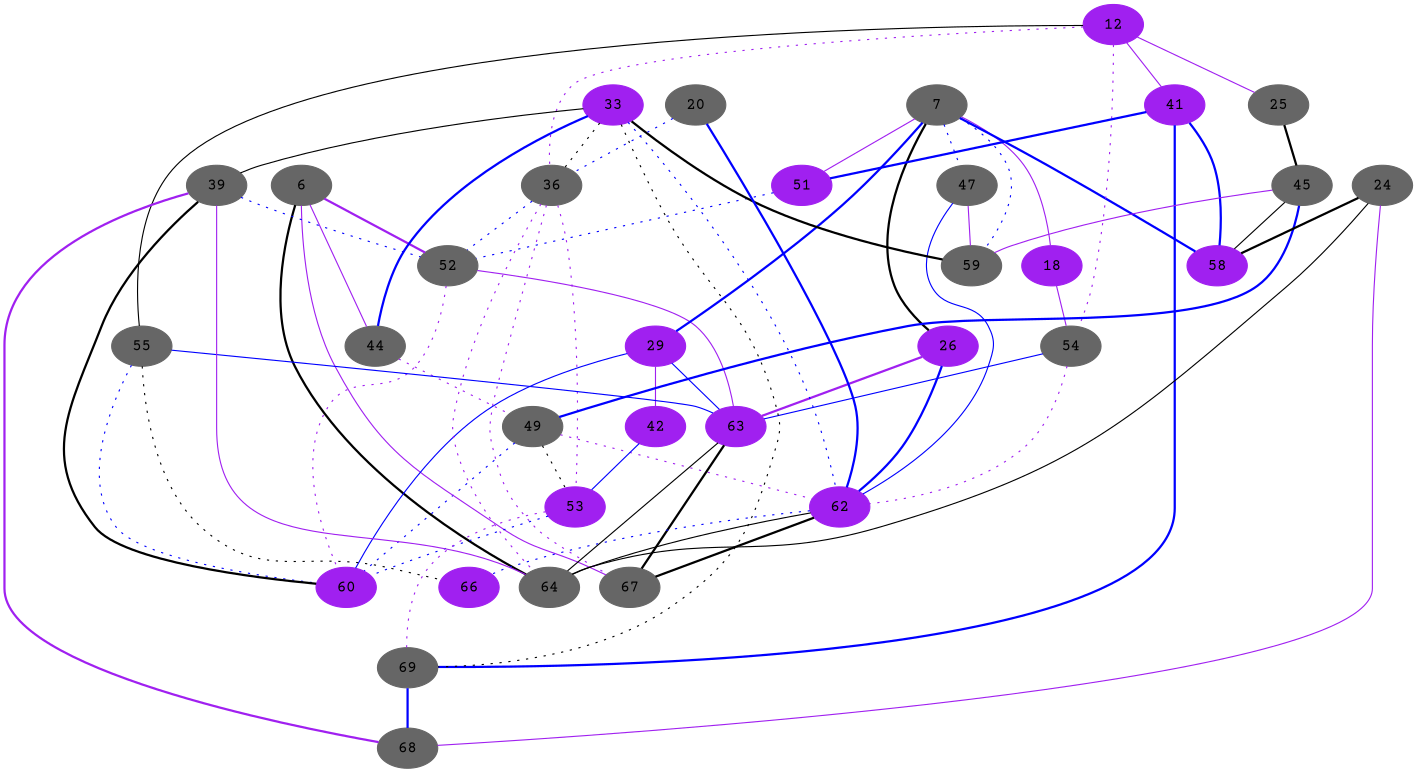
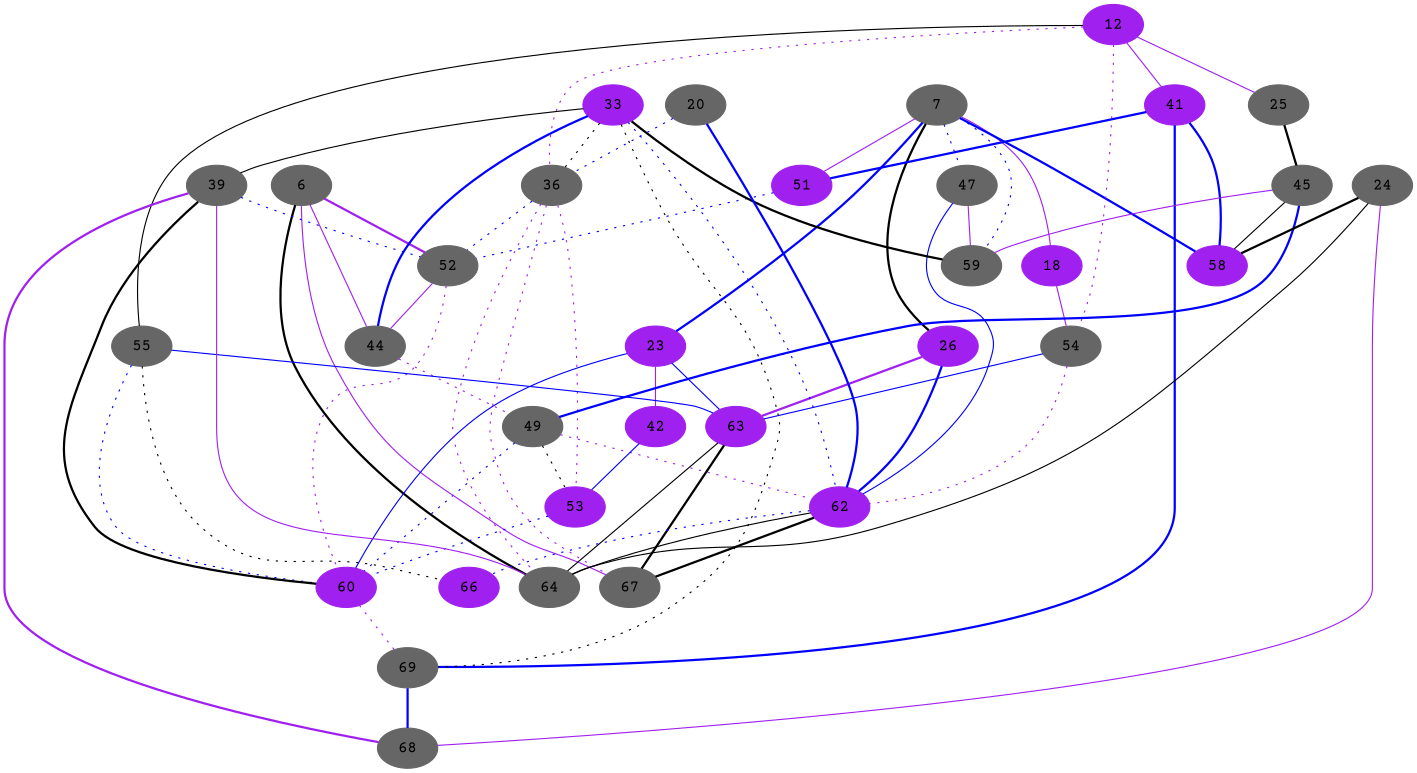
  graph {
    fontname="Courier Prime"
    node [color=gray40 fontname="Courier Prime" style=filled]
    edge [color=blue fontname="Courier Prime" style=dotted]
    44 [super="+17"]
    49 [super="+9+14"]
    6
    52 [super="+4"]
    64 [super="+28+37"]
    67 [super="+65+50"]
    60 [color=purple super="+30+46"]
    63 [color=purple super="+3+40"]
    18 [color=purple]
    7
-   23 [color=purple label=29]
+   23 [color=purple]
    26 [color=purple]
    47 [super="+11"]
    51 [color=purple super="+35"]
    58 [color=purple]
    59 [super="+56"]
    54 [super="+5"]
    42 [color=purple]
    62 [color=purple super="+48+38"]
    12 [color=purple]
    25
    36 [super="+34"]
    41 [color=purple]
    55
    45 [super="+29"]
    53 [color=purple super="+43"]
    n27 [label=69 super="+32"]
    66 [color=purple]
    33 [color=purple super="+16"]
    39
    20
    24
    68 [super="+57"]
    44 -- 49 [color=purple]
    49 -- 60 [weight=2]
    49 -- 62 [color=purple weight=3]
    49 -- 53 [color=black weight=2]
    6 -- 44 [color=purple style=solid]
    6 -- 52 [color=purple style=bold]
    6 -- 64 [color=black style=bold weight=2]
    6 -- 67 [color=purple style=solid weight=2]
    52 -- 60 [color=purple]
-   52 -- 63 [color=purple style=solid weight=2]
-   53 -- n27 [color=purple weight=2]
+   52 -- 44 [color=purple style=solid weight=2]
+   60 -- n27 [color=purple weight=2]
    63 -- 64 [color=black style=solid weight=2]
    63 -- 67 [color=black style=bold]
    18 -- 54 [color=purple style=solid]
    7 -- 18 [color=purple style=solid]
    7 -- 23 [style=bold]
    7 -- 26 [color=black style=bold]
    7 -- 47
    7 -- 51 [color=purple style=solid weight=2]
    7 -- 58 [style=bold]
    7 -- 59
    23 -- 60 [style=solid]
    23 -- 63 [style=solid]
    23 -- 42 [color=purple style=solid]
    26 -- 63 [color=purple style=bold weight=2]
    26 -- 62 [style=bold]
    47 -- 59 [color=purple style=solid weight=2]
    47 -- 62 [style=solid]
    51 -- 52
    54 -- 63 [style=solid weight=2]
    54 -- 62 [color=purple]
    42 -- 53 [style=solid]
    62 -- 64 [color=black style=solid weight=2]
    62 -- 67 [color=black style=bold]
    62 -- 66
    12 -- 54 [color=purple weight=2]
    12 -- 25 [color=purple style=solid]
    12 -- 36 [color=purple]
    12 -- 41 [color=purple style=solid]
    12 -- 55 [color=black style=solid]
    25 -- 45 [color=black style=bold]
    36 -- 52
    36 -- 64 [color=purple weight=2]
    36 -- 67 [color=purple]
    36 -- 53 [color=purple weight=2]
    41 -- 51 [style=bold]
    41 -- 58 [style=bold]
    41 -- n27 [style=bold]
    55 -- 60
    55 -- 63 [style=solid]
    55 -- 66 [color=black]
    45 -- 49 [style=bold weight=2]
    45 -- 58 [color=black style=solid]
    45 -- 59 [color=purple style=solid]
    53 -- 60
    n27 -- 68 [style=bold weight=2]
    33 -- 44 [style=bold]
    33 -- 59 [color=black style=bold weight=2]
    33 -- 62
    33 -- 36 [color=black]
    33 -- n27 [color=black]
    33 -- 39 [color=black style=solid weight=2]
    39 -- 52 [weight=2]
    39 -- 64 [color=purple style=solid weight=2]
    39 -- 60 [color=black style=bold]
    39 -- 68 [color=purple style=bold weight=2]
    20 -- 62 [style=bold]
    20 -- 36
    24 -- 64 [color=black style=solid]
    24 -- 58 [color=black style=bold]
    24 -- 68 [color=purple style=solid]
  }
